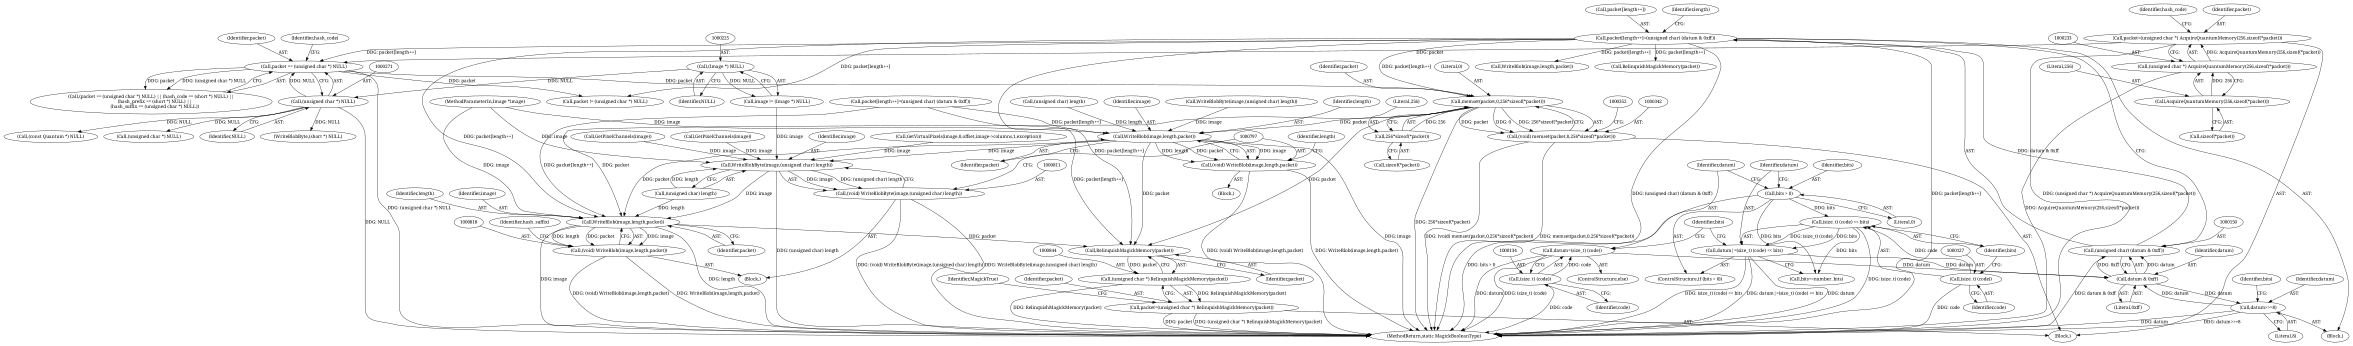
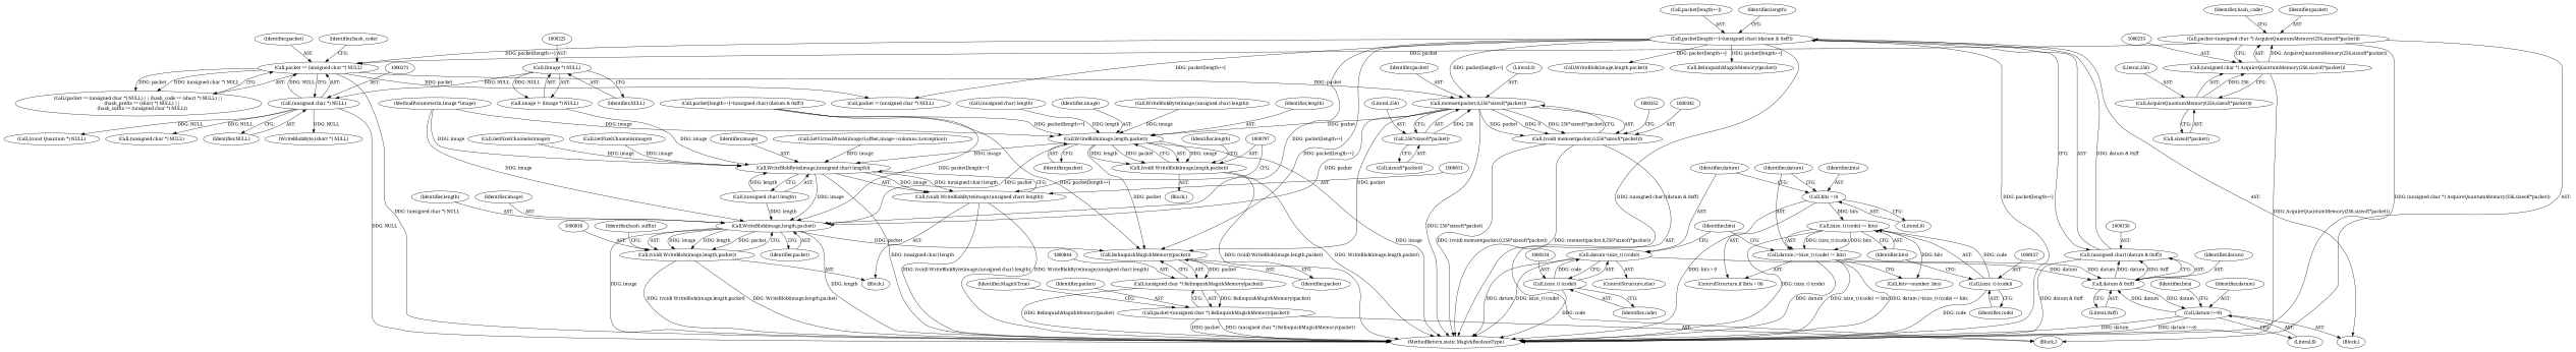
  digraph {
    fontname="Noto Serif"
    node [fontname="Noto Serif"]
    edge [fontname="Noto Serif"]
    n1 [label="(Call,memset(packet,0,256*sizeof(*packet)))"]
    n2 [label="(Call,256*sizeof(*packet))"]
    n3 [label="(Call,(void) memset(packet,0,256*sizeof(*packet)))"]
    n4 [label="(Call,WriteBlob(image,length,packet))"]
    n5 [label="(Call,WriteBlob(image,length,packet))"]
    n6 [label="(Call,RelinquishMagickMemory(packet))"]
    n7 [label="(MethodReturn,static MagickBooleanType)"]
    n8 [label="(Call,sizeof(*packet))"]
    n9 [label="(Block,)"]
    n10 [label="(Call,(void) WriteBlob(image,length,packet))"]
    n11 [label="(Call,WriteBlobByte(image,(unsigned char) length))"]
    n12 [label="(Identifier,packet)"]
    n13 [label="(Call,(void) WriteBlob(image,length,packet))"]
    n14 [label="(Identifier,packet)"]
    n15 [label="(Call,(unsigned char *) RelinquishMagickMemory(packet))"]
    n16 [label="(Identifier,packet)"]
    n17 [label="(Call,packet == (unsigned char *) NULL)"]
    n18 [label="(Call,(unsigned char *) NULL)"]
    n19 [label="(Call,(packet == (unsigned char *) NULL) || (hash_code == (short *) NULL) ||\n      (hash_prefix == (short *) NULL) ||\n      (hash_suffix == (unsigned char *) NULL))"]
    n20 [label="(Call,packet != (unsigned char *) NULL)"]
    n21 [label="(Identifier,NULL)"]
    n22 [label="(WriteBlobByte,(short *) NULL)"]
    n23 [label="(Call,(const Quantum *) NULL)"]
    n24 [label="(Call,(unsigned char *) NULL)"]
    n25 [label="(Call,packet=(unsigned char *) AcquireQuantumMemory(256,sizeof(*packet)))"]
    n26 [label="(Call,(unsigned char *) AcquireQuantumMemory(256,sizeof(*packet)))"]
    n27 [label="(Call,AcquireQuantumMemory(256,sizeof(*packet)))"]
    n28 [label="(Call,sizeof(*packet))"]
    n29 [label="(Call,packet[length++]=(unsigned char) (datum & 0xff))"]
    n30 [label="(Call,(unsigned char) (datum & 0xff))"]
    n31 [label="(Block,)"]
    n32 [label="(Call,WriteBlob(image,length,packet))"]
    n33 [label="(Call,RelinquishMagickMemory(packet))"]
    n34 [label="(Call,datum & 0xff)"]
    n35 [label="(Call,datum>>=8)"]
    n36 [label="(Literal,0xff)"]
    n37 [label="(Literal,8)"]
    n38 [label="(Call,datum=(size_t) (code))"]
    n39 [label="(Call,(size_t) (code))"]
    n40 [label="(ControlStructure,else)"]
    n41 [label="(Identifier,code)"]
    n42 [label="(Call,datum|=(size_t) (code) << bits)"]
    n43 [label="(ControlStructure,if (bits > 0))"]
    n44 [label="(Call,bits+=number_bits)"]
    n45 [label="(Call,(size_t) (code) << bits)"]
    n46 [label="(Identifier,bits)"]
    n47 [label="(Call,(size_t) (code))"]
    n48 [label="(Identifier,code)"]
    n49 [label="(Call,bits > 0)"]
    n50 [label="(Literal,0)"]
    n51 [label="(Call,(Image *) NULL)"]
    n52 [label="(Identifier,NULL)"]
    n53 [label="(Call,image != (Image *) NULL)"]
    n54 [label="(Block,)"]
    n55 [label="(Call,(void) WriteBlobByte(image,(unsigned char) length))"]
    n56 [label="(Call,(unsigned char) length)"]
    n57 [label="(Block,)"]
    n58 [label="(Call,packet=(unsigned char *) RelinquishMagickMemory(packet))"]
    n59 [label="(Literal,256)"]
    n60 [label="(Call,WriteBlobByte(image,(unsigned char) length))"]
    n61 [label="(Identifier,length)"]
    n62 [label="(Identifier,image)"]
    n63 [label="(Call,packet[length++])"]
    n64 [label="(Identifier,hash_suffix)"]
    n65 [label="(Literal,0)"]
    n66 [label="(Identifier,length)"]
    n67 [label="(MethodParameterIn,Image *image)"]
    n68 [label="(Identifier,bits)"]
    n69 [label="(Identifier,MagickTrue)"]
    n70 [label="(Identifier,packet)"]
    n71 [label="(Call,GetVirtualPixels(image,0,offset,image->columns,1,exception))"]
    n72 [label="(Identifier,length)"]
    n73 [label="(Identifier,image)"]
    n74 [label="(Identifier,datum)"]
    n75 [label="(Call,packet[length++]=(unsigned char) (datum & 0xff))"]
    n76 [label="(Identifier,hash_code)"]
    n77 [label="(Identifier,hash_code)"]
    n78 [label="(Call,GetPixelChannels(image))"]
    n79 [label="(Identifier,datum)"]
    n80 [label="(Identifier,datum)"]
    n81 [label="(Identifier,bits)"]
    n82 [label="(Identifier,packet)"]
    n83 [label="(Call,(unsigned char) length)"]
    n84 [label="(Literal,256)"]
    n85 [label="(Call,GetPixelChannels(image))"]
    n86 [label="(Identifier,packet)"]
    n87 [label="(Identifier,datum)"]
    n88 [label="(Identifier,length)"]
    n89 [label="(Identifier,packet)"]
    n90 [label="(Identifier,image)"]
    n91 [label="(Identifier,bits)"]
    1000233
    1000150
    1000134
    1000127
    1000271
    1000225
    1000342
    1000352
    1000797
    1000811
    1000818
    1000844
    n1 -> n2 [label="CFG: "]
    n1 -> n3 [label="AST: "]
    n1 -> n3 [label="DDG: packet"]
    n1 -> n3 [label="DDG: 0"]
    n1 -> n3 [label="DDG: 256*sizeof(*packet)"]
    n1 -> n4 [label="DDG: packet"]
    n1 -> n5 [label="DDG: packet"]
    n1 -> n6 [label="DDG: packet"]
    n1 -> n7 [label="DDG: 256*sizeof(*packet)"]
    n2 -> n1 [label="AST: "]
    n2 -> n1 [label="DDG: 256"]
    n2 -> n8 [label="CFG: "]
    n3 -> n1 [label="CFG: "]
    n3 -> n7 [label="DDG: memset(packet,0,256*sizeof(*packet))"]
    n3 -> n7 [label="DDG: (void) memset(packet,0,256*sizeof(*packet))"]
    n3 -> n9 [label="AST: "]
    n4 -> n5 [label="DDG: packet"]
    n4 -> n6 [label="DDG: packet"]
    n4 -> n7 [label="DDG: image"]
    n4 -> n10 [label="AST: "]
    n4 -> n10 [label="DDG: image"]
    n4 -> n10 [label="DDG: length"]
    n4 -> n10 [label="DDG: packet"]
    n4 -> n11 [label="DDG: image"]
    n4 -> n12 [label="CFG: "]
    n5 -> n6 [label="DDG: packet"]
    n5 -> n7 [label="DDG: image"]
    n5 -> n7 [label="DDG: length"]
    n5 -> n13 [label="AST: "]
    n5 -> n13 [label="DDG: image"]
    n5 -> n13 [label="DDG: length"]
    n5 -> n13 [label="DDG: packet"]
    n5 -> n14 [label="CFG: "]
    n6 -> n15 [label="AST: "]
    n6 -> n15 [label="DDG: packet"]
    n6 -> n16 [label="CFG: "]
    n8 -> n2 [label="AST: "]
    n10 -> n4 [label="CFG: "]
    n10 -> n7 [label="DDG: (void) WriteBlob(image,length,packet)"]
    n10 -> n7 [label="DDG: WriteBlob(image,length,packet)"]
    n10 -> n54 [label="AST: "]
    n11 -> n5 [label="DDG: image"]
    n11 -> n7 [label="DDG: (unsigned char) length"]
    n11 -> n55 [label="AST: "]
    n11 -> n55 [label="DDG: image"]
    n11 -> n55 [label="DDG: (unsigned char) length"]
    n11 -> n56 [label="CFG: "]
    n12 -> n4 [label="AST: "]
    n13 -> n5 [label="CFG: "]
    n13 -> n7 [label="DDG: (void) WriteBlob(image,length,packet)"]
    n13 -> n7 [label="DDG: WriteBlob(image,length,packet)"]
    n13 -> n57 [label="AST: "]
    n14 -> n5 [label="AST: "]
    n15 -> n6 [label="CFG: "]
    n15 -> n7 [label="DDG: RelinquishMagickMemory(packet)"]
    n15 -> n58 [label="AST: "]
    n15 -> n58 [label="DDG: RelinquishMagickMemory(packet)"]
    n16 -> n6 [label="AST: "]
    n17 -> n1 [label="DDG: packet"]
    n17 -> n7 [label="DDG: (unsigned char *) NULL"]
    n17 -> n18 [label="CFG: "]
    n17 -> n19 [label="AST: "]
    n17 -> n19 [label="DDG: packet"]
    n17 -> n19 [label="DDG: (unsigned char *) NULL"]
    n17 -> n20 [label="DDG: packet"]
    n18 -> n7 [label="DDG: NULL"]
    n18 -> n17 [label="AST: "]
    n18 -> n17 [label="DDG: NULL"]
    n18 -> n21 [label="CFG: "]
    n18 -> n22 [label="DDG: NULL"]
    n18 -> n23 [label="DDG: NULL"]
    n18 -> n24 [label="DDG: NULL"]
    n19 -> n17 [label="CFG: "]
    n21 -> n18 [label="AST: "]
    n25 -> n7 [label="DDG: (unsigned char *) AcquireQuantumMemory(256,sizeof(*packet))"]
    n25 -> n9 [label="AST: "]
    n25 -> n17 [label="DDG: packet"]
    n25 -> n26 [label="CFG: "]
    n26 -> n7 [label="DDG: AcquireQuantumMemory(256,sizeof(*packet))"]
    n26 -> n25 [label="AST: "]
    n26 -> n25 [label="DDG: AcquireQuantumMemory(256,sizeof(*packet))"]
    n26 -> n27 [label="CFG: "]
    n27 -> n26 [label="AST: "]
    n27 -> n26 [label="DDG: 256"]
    n27 -> n28 [label="CFG: "]
    n28 -> n27 [label="AST: "]
    n29 -> n1 [label="DDG: packet[length++]"]
    n29 -> n5 [label="DDG: packet[length++]"]
    n29 -> n6 [label="DDG: packet[length++]"]
    n29 -> n7 [label="DDG: (unsigned char) (datum & 0xff)"]
    n29 -> n7 [label="DDG: packet[length++]"]
    n29 -> n17 [label="DDG: packet[length++]"]
    n29 -> n20 [label="DDG: packet[length++]"]
    n29 -> n30 [label="CFG: "]
    n29 -> n31 [label="AST: "]
    n29 -> n32 [label="DDG: packet[length++]"]
    n29 -> n33 [label="DDG: packet[length++]"]
    n30 -> n7 [label="DDG: datum & 0xff"]
    n30 -> n29 [label="AST: "]
    n30 -> n29 [label="DDG: datum & 0xff"]
    n30 -> n34 [label="CFG: "]
    n34 -> n30 [label="AST: "]
    n34 -> n30 [label="DDG: datum"]
    n34 -> n30 [label="DDG: 0xff"]
    n34 -> n35 [label="DDG: datum"]
-   n34 -> n36 [label="AST: "]
+   n34 -> n36 [label="CFG: "]
    n35 -> n7 [label="DDG: datum"]
    n35 -> n7 [label="DDG: datum>>=8"]
    n35 -> n31 [label="AST: "]
    n35 -> n34 [label="DDG: datum"]
    n35 -> n37 [label="CFG: "]
    n36 -> n34 [label="AST: "]
    n37 -> n35 [label="AST: "]
    n38 -> n7 [label="DDG: datum"]
    n38 -> n7 [label="DDG: (size_t) (code)"]
    n38 -> n34 [label="DDG: datum"]
    n38 -> n39 [label="CFG: "]
    n38 -> n40 [label="AST: "]
    n39 -> n7 [label="DDG: code"]
    n39 -> n38 [label="AST: "]
    n39 -> n38 [label="DDG: code"]
    n39 -> n41 [label="CFG: "]
    n41 -> n39 [label="AST: "]
    n42 -> n7 [label="DDG: (size_t) (code) << bits"]
    n42 -> n7 [label="DDG: datum|=(size_t) (code) << bits"]
    n42 -> n7 [label="DDG: datum"]
    n42 -> n34 [label="DDG: datum"]
    n42 -> n43 [label="AST: "]
    n42 -> n44 [label="CFG: "]
    n45 -> n7 [label="DDG: (size_t) (code)"]
    n45 -> n42 [label="AST: "]
    n45 -> n42 [label="DDG: (size_t) (code)"]
    n45 -> n42 [label="DDG: bits"]
    n45 -> n44 [label="DDG: bits"]
    n45 -> n46 [label="CFG: "]
    n46 -> n45 [label="AST: "]
    n46 -> n47 [label="CFG: "]
    n47 -> n7 [label="DDG: code"]
    n47 -> n45 [label="AST: "]
    n47 -> n45 [label="DDG: code"]
    n47 -> n48 [label="CFG: "]
    n48 -> n47 [label="AST: "]
    n49 -> n7 [label="DDG: bits > 0"]
    n49 -> n43 [label="AST: "]
-   n49 -> n44 [label="DDG: bits"]
    n49 -> n45 [label="DDG: bits"]
    n49 -> n50 [label="CFG: "]
    n50 -> n49 [label="AST: "]
    n51 -> n18 [label="DDG: NULL"]
    n51 -> n52 [label="CFG: "]
    n51 -> n53 [label="AST: "]
    n51 -> n53 [label="DDG: NULL"]
    n52 -> n51 [label="AST: "]
    n53 -> n11 [label="DDG: image"]
-   n53 -> n51 [label="CFG: "]
+   n53 -> n51 [label="AST: "]
    n55 -> n7 [label="DDG: (void) WriteBlobByte(image,(unsigned char) length)"]
    n55 -> n7 [label="DDG: WriteBlobByte(image,(unsigned char) length)"]
    n55 -> n11 [label="CFG: "]
    n55 -> n57 [label="AST: "]
    n56 -> n5 [label="DDG: length"]
    n56 -> n11 [label="AST: "]
    n56 -> n11 [label="DDG: length"]
    n58 -> n7 [label="DDG: (unsigned char *) RelinquishMagickMemory(packet)"]
    n58 -> n7 [label="DDG: packet"]
    n58 -> n9 [label="AST: "]
    n58 -> n15 [label="CFG: "]
    n59 -> n27 [label="AST: "]
    n60 -> n4 [label="DDG: image"]
    n61 -> n4 [label="AST: "]
    n62 -> n11 [label="AST: "]
    n63 -> n29 [label="AST: "]
    n64 -> n13 [label="CFG: "]
    n65 -> n1 [label="AST: "]
    n66 -> n5 [label="AST: "]
    n67 -> n4 [label="DDG: image"]
    n67 -> n5 [label="DDG: image"]
    n67 -> n11 [label="DDG: image"]
    n68 -> n49 [label="AST: "]
    n69 -> n58 [label="CFG: "]
    n70 -> n1 [label="AST: "]
    n71 -> n11 [label="DDG: image"]
    n72 -> n29 [label="CFG: "]
    n73 -> n5 [label="AST: "]
    n74 -> n35 [label="AST: "]
    n75 -> n4 [label="DDG: packet[length++]"]
    n75 -> n5 [label="DDG: packet[length++]"]
    n75 -> n6 [label="DDG: packet[length++]"]
    n76 -> n17 [label="CFG: "]
    n77 -> n25 [label="CFG: "]
    n78 -> n11 [label="DDG: image"]
    n79 -> n34 [label="AST: "]
    n80 -> n38 [label="AST: "]
    n80 -> n49 [label="CFG: "]
    n81 -> n38 [label="CFG: "]
    n81 -> n42 [label="CFG: "]
    n82 -> n17 [label="AST: "]
    n83 -> n4 [label="DDG: length"]
    n84 -> n2 [label="AST: "]
    n85 -> n11 [label="DDG: image"]
    n86 -> n25 [label="AST: "]
    n87 -> n42 [label="AST: "]
    n87 -> n49 [label="CFG: "]
    n88 -> n10 [label="CFG: "]
    n89 -> n58 [label="AST: "]
    n90 -> n4 [label="AST: "]
    n91 -> n35 [label="CFG: "]
    1000233 -> n26 [label="AST: "]
    1000150 -> n30 [label="AST: "]
    1000134 -> n39 [label="AST: "]
    1000127 -> n47 [label="AST: "]
    1000271 -> n18 [label="AST: "]
    1000225 -> n51 [label="AST: "]
    1000342 -> n3 [label="AST: "]
    1000352 -> n3 [label="CFG: "]
    1000797 -> n10 [label="AST: "]
    1000797 -> n55 [label="CFG: "]
    1000811 -> n55 [label="AST: "]
    1000818 -> n13 [label="AST: "]
    1000844 -> n15 [label="AST: "]
  }
